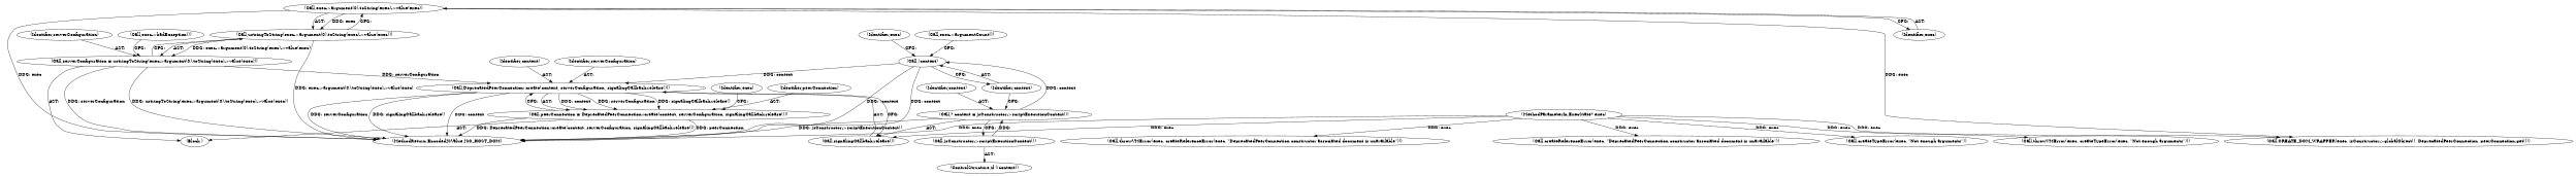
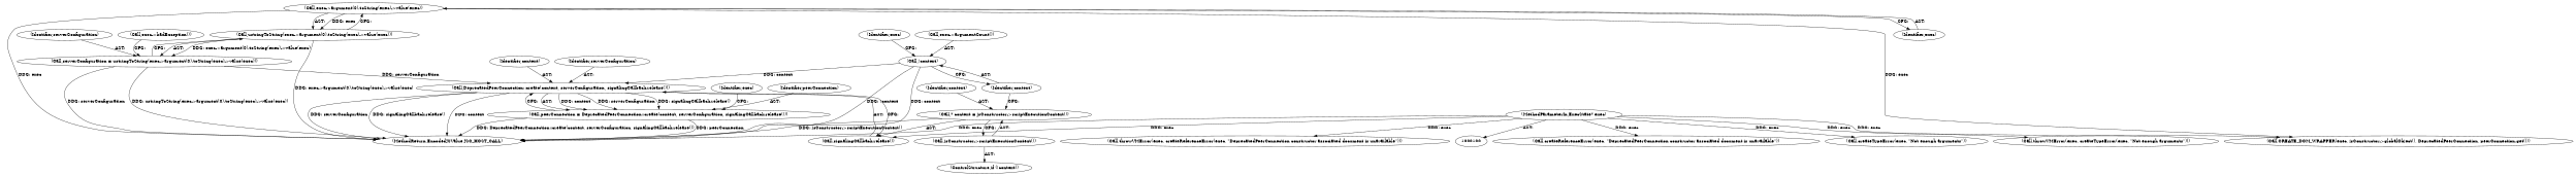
  digraph {
    n1 [label="(Call,DeprecatedPeerConnection::create(context, serverConfiguration, signalingCallback.release()))"]
    n2 [label="(Call,peerConnection = DeprecatedPeerConnection::create(context, serverConfiguration, signalingCallback.release()))"]
-   n3 [label="(MethodReturn,EncodedJSValue JSC_HOST_DOM)"]
+   n3 [label="(MethodReturn,EncodedJSValue JSC_HOST_CALL)"]
    n4 [label="(Call,signalingCallback.release())"]
-   n5 [label="(Block,)"]
    n6 [label="(Call,!context)"]
    n7 [label="(Identifier,context)"]
    n8 [label="(Call,* context = jsConstructor->scriptExecutionContext())"]
    n9 [label="(ControlStructure,if (!context))"]
    n10 [label="(Call,jsConstructor->scriptExecutionContext())"]
    n11 [label="(Call,serverConfiguration = ustringToString(exec->argument(0).toString(exec)->value(exec)))"]
    n12 [label="(Call,ustringToString(exec->argument(0).toString(exec)->value(exec)))"]
    n13 [label="(Call,exec->argument(0).toString(exec)->value(exec))"]
    n14 [label="(Call,CREATE_DOM_WRAPPER(exec, jsConstructor->globalObject(), DeprecatedPeerConnection, peerConnection.get()))"]
    n15 [label="(Identifier,exec)"]
    n16 [label="(MethodParameterIn,ExecState* exec)"]
    n17 [label="(Call,createReferenceError(exec, \"DeprecatedPeerConnection constructor associated document is unavailable\"))"]
    n18 [label="(Call,createTypeError(exec, \"Not enough arguments\"))"]
    n19 [label="(Call,throwVMError(exec, createTypeError(exec, \"Not enough arguments\")))"]
    n20 [label="(Call,throwVMError(exec, createReferenceError(exec, \"DeprecatedPeerConnection constructor associated document is unavailable\")))"]
+   1000100
    n22 [label="(Identifier,context)"]
    n23 [label="(Identifier,peerConnection)"]
    n24 [label="(Identifier,serverConfiguration)"]
    n25 [label="(Identifier,context)"]
    n26 [label="(Identifier,serverConfiguration)"]
    n27 [label="(Identifier,exec)"]
    n28 [label="(Call,exec->hadException())"]
    n29 [label="(Identifier,exec)"]
    n30 [label="(Call,exec->argumentCount())"]
    n1 -> n2 [label="AST: "]
    n1 -> n2 [label="DDG: context"]
    n1 -> n2 [label="DDG: serverConfiguration"]
    n1 -> n2 [label="DDG: signalingCallback.release()"]
    n1 -> n3 [label="DDG: signalingCallback.release()"]
    n1 -> n3 [label="DDG: serverConfiguration"]
    n1 -> n3 [label="DDG: context"]
    n1 -> n4 [label="CFG: "]
    n2 -> n1 [label="CFG: "]
    n2 -> n3 [label="DDG: DeprecatedPeerConnection::create(context, serverConfiguration, signalingCallback.release())"]
    n2 -> n3 [label="DDG: peerConnection"]
-   n2 -> n5 [label="AST: "]
    n4 -> n1 [label="AST: "]
    n6 -> n1 [label="DDG: context"]
    n6 -> n3 [label="DDG: !context"]
    n6 -> n3 [label="DDG: context"]
    n6 -> n7 [label="CFG: "]
    n7 -> n6 [label="AST: "]
    n7 -> n8 [label="CFG: "]
    n8 -> n3 [label="DDG: jsConstructor->scriptExecutionContext()"]
    n8 -> n4 [label="AST: "]
-   n8 -> n6 [label="DDG: context"]
    n8 -> n10 [label="CFG: "]
-   n10 -> n8 [label="DDG: "]
+   n10 -> n8 [label="AST: "]
    n10 -> n9 [label="AST: "]
    n11 -> n1 [label="DDG: serverConfiguration"]
    n11 -> n3 [label="DDG: serverConfiguration"]
    n11 -> n3 [label="DDG: ustringToString(exec->argument(0).toString(exec)->value(exec))"]
-   n11 -> n5 [label="AST: "]
    n11 -> n12 [label="CFG: "]
    n12 -> n3 [label="DDG: exec->argument(0).toString(exec)->value(exec)"]
    n12 -> n11 [label="AST: "]
    n12 -> n11 [label="DDG: exec->argument(0).toString(exec)->value(exec)"]
    n12 -> n13 [label="CFG: "]
    n13 -> n3 [label="DDG: exec"]
    n13 -> n12 [label="AST: "]
    n13 -> n12 [label="DDG: exec"]
    n13 -> n14 [label="DDG: exec"]
    n13 -> n15 [label="CFG: "]
    n15 -> n13 [label="AST: "]
    n16 -> n3 [label="DDG: exec"]
    n16 -> n4 [label="DDG: exec"]
    n16 -> n14 [label="DDG: exec"]
    n16 -> n17 [label="DDG: exec"]
    n16 -> n18 [label="DDG: exec"]
    n16 -> n19 [label="DDG: exec"]
    n16 -> n20 [label="DDG: exec"]
+   n16 -> 1000100 [label="AST: "]
    n22 -> n8 [label="AST: "]
    n23 -> n2 [label="AST: "]
    n24 -> n1 [label="AST: "]
    n25 -> n1 [label="AST: "]
    n26 -> n11 [label="AST: "]
    n27 -> n2 [label="CFG: "]
    n28 -> n11 [label="CFG: "]
    n29 -> n6 [label="CFG: "]
-   n30 -> n6 [label="CFG: "]
+   n30 -> n6 [label="AST: "]
  }
